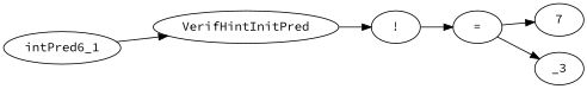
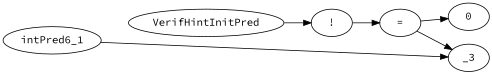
  digraph {
    fontname="Source Code Pro"
    rankdir=LR
    node [fontname="Source Code Pro"]
    edge [fontname="Source Code Pro"]
    n1 [label=intPred6_1]
    n2 [label=VerifHintInitPred]
    n3 [label="!"]
    n4 [label="="]
-   n5 [label=7]
+   n5 [label=0]
    n6 [label=_3]
-   n1 -> n2
+   n1 -> n6
    n2 -> n3
    n3 -> n4
    n4 -> n5
    n4 -> n6
  }
